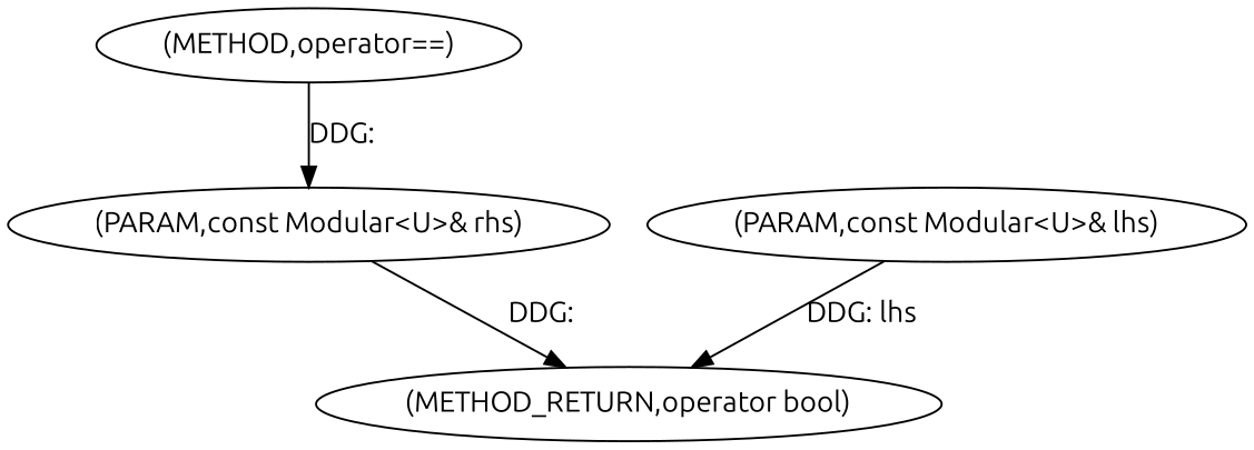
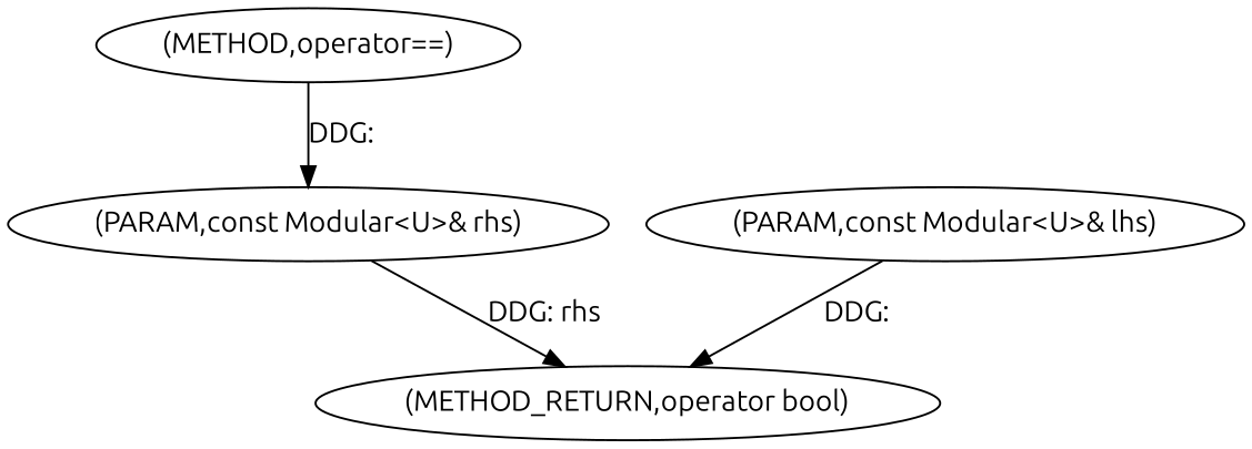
  digraph {
    fontname=Ubuntu
    node [fontname=Ubuntu]
    edge [fontname=Ubuntu]
    n1 [label="(METHOD,operator==)"]
    n2 [label="(PARAM,const Modular<U>& rhs)"]
    n3 [label="(PARAM,const Modular<U>& lhs)"]
    n4 [label="(METHOD_RETURN,operator bool)"]
    n1 -> n2 [label="DDG: "]
-   n2 -> n4 [label="DDG: "]
-   n3 -> n4 [label="DDG: lhs"]
+   n2 -> n4 [label="DDG: rhs"]
+   n3 -> n4 [label="DDG: "]
  }
